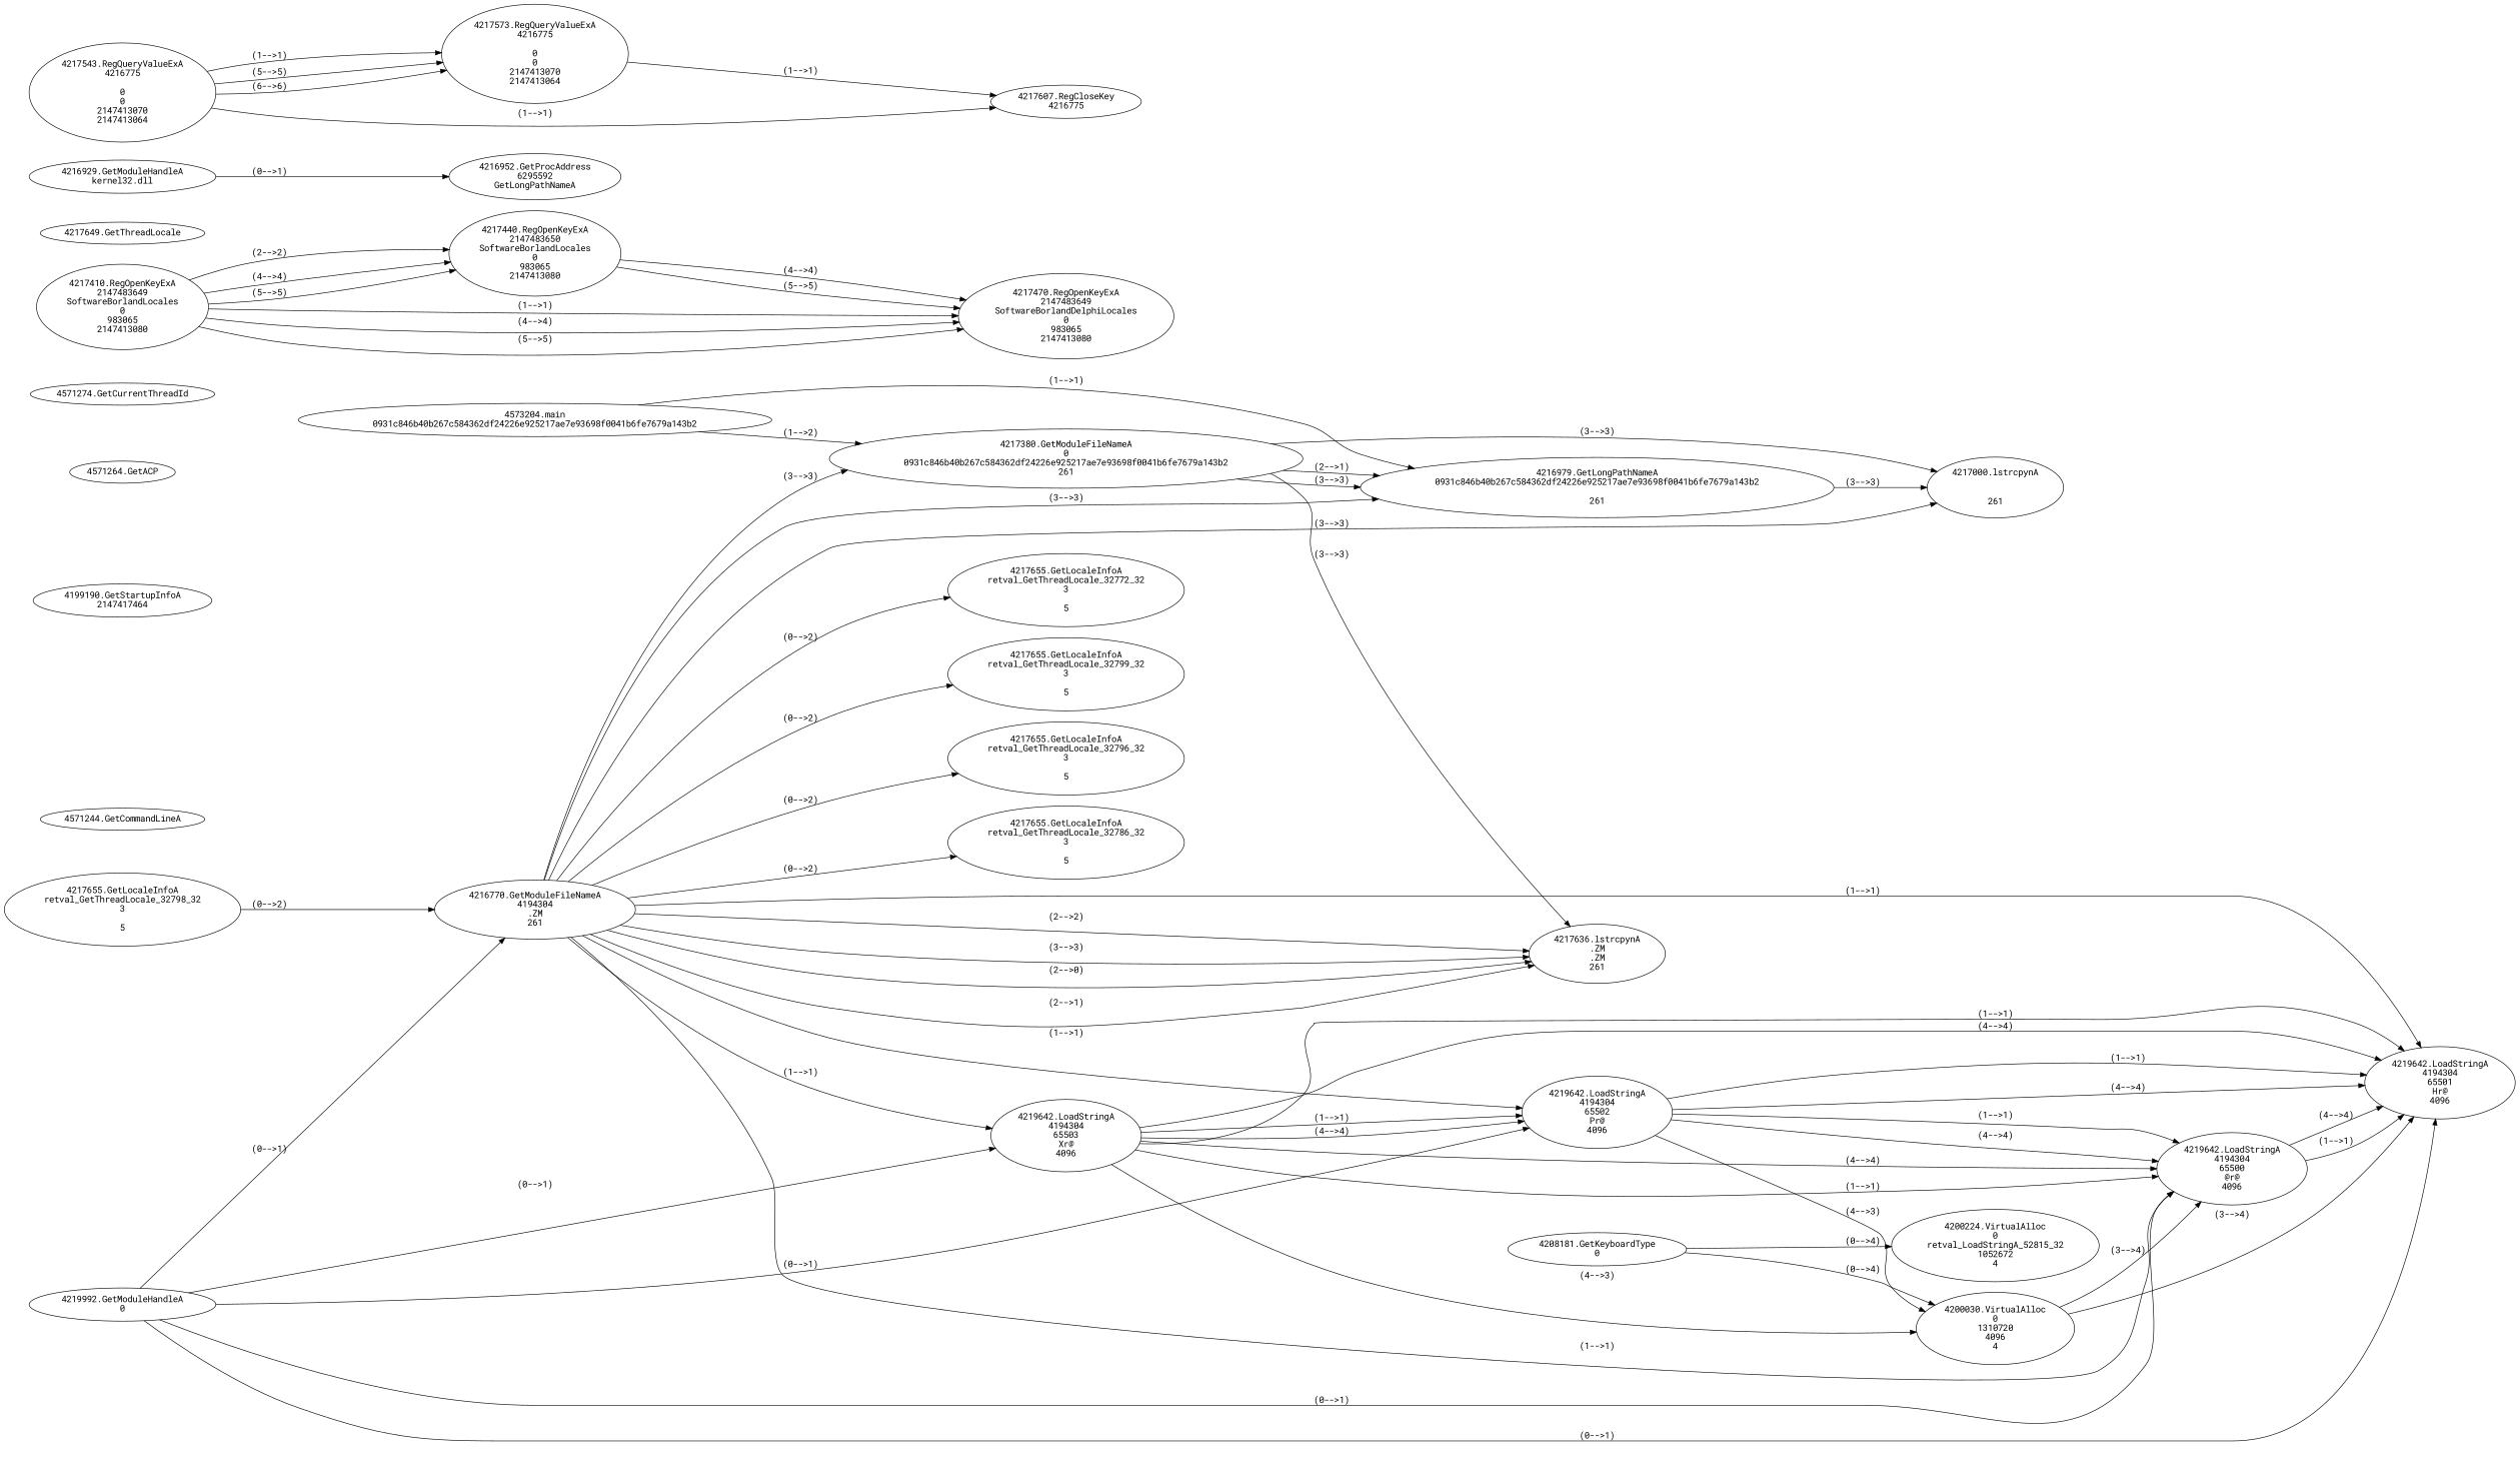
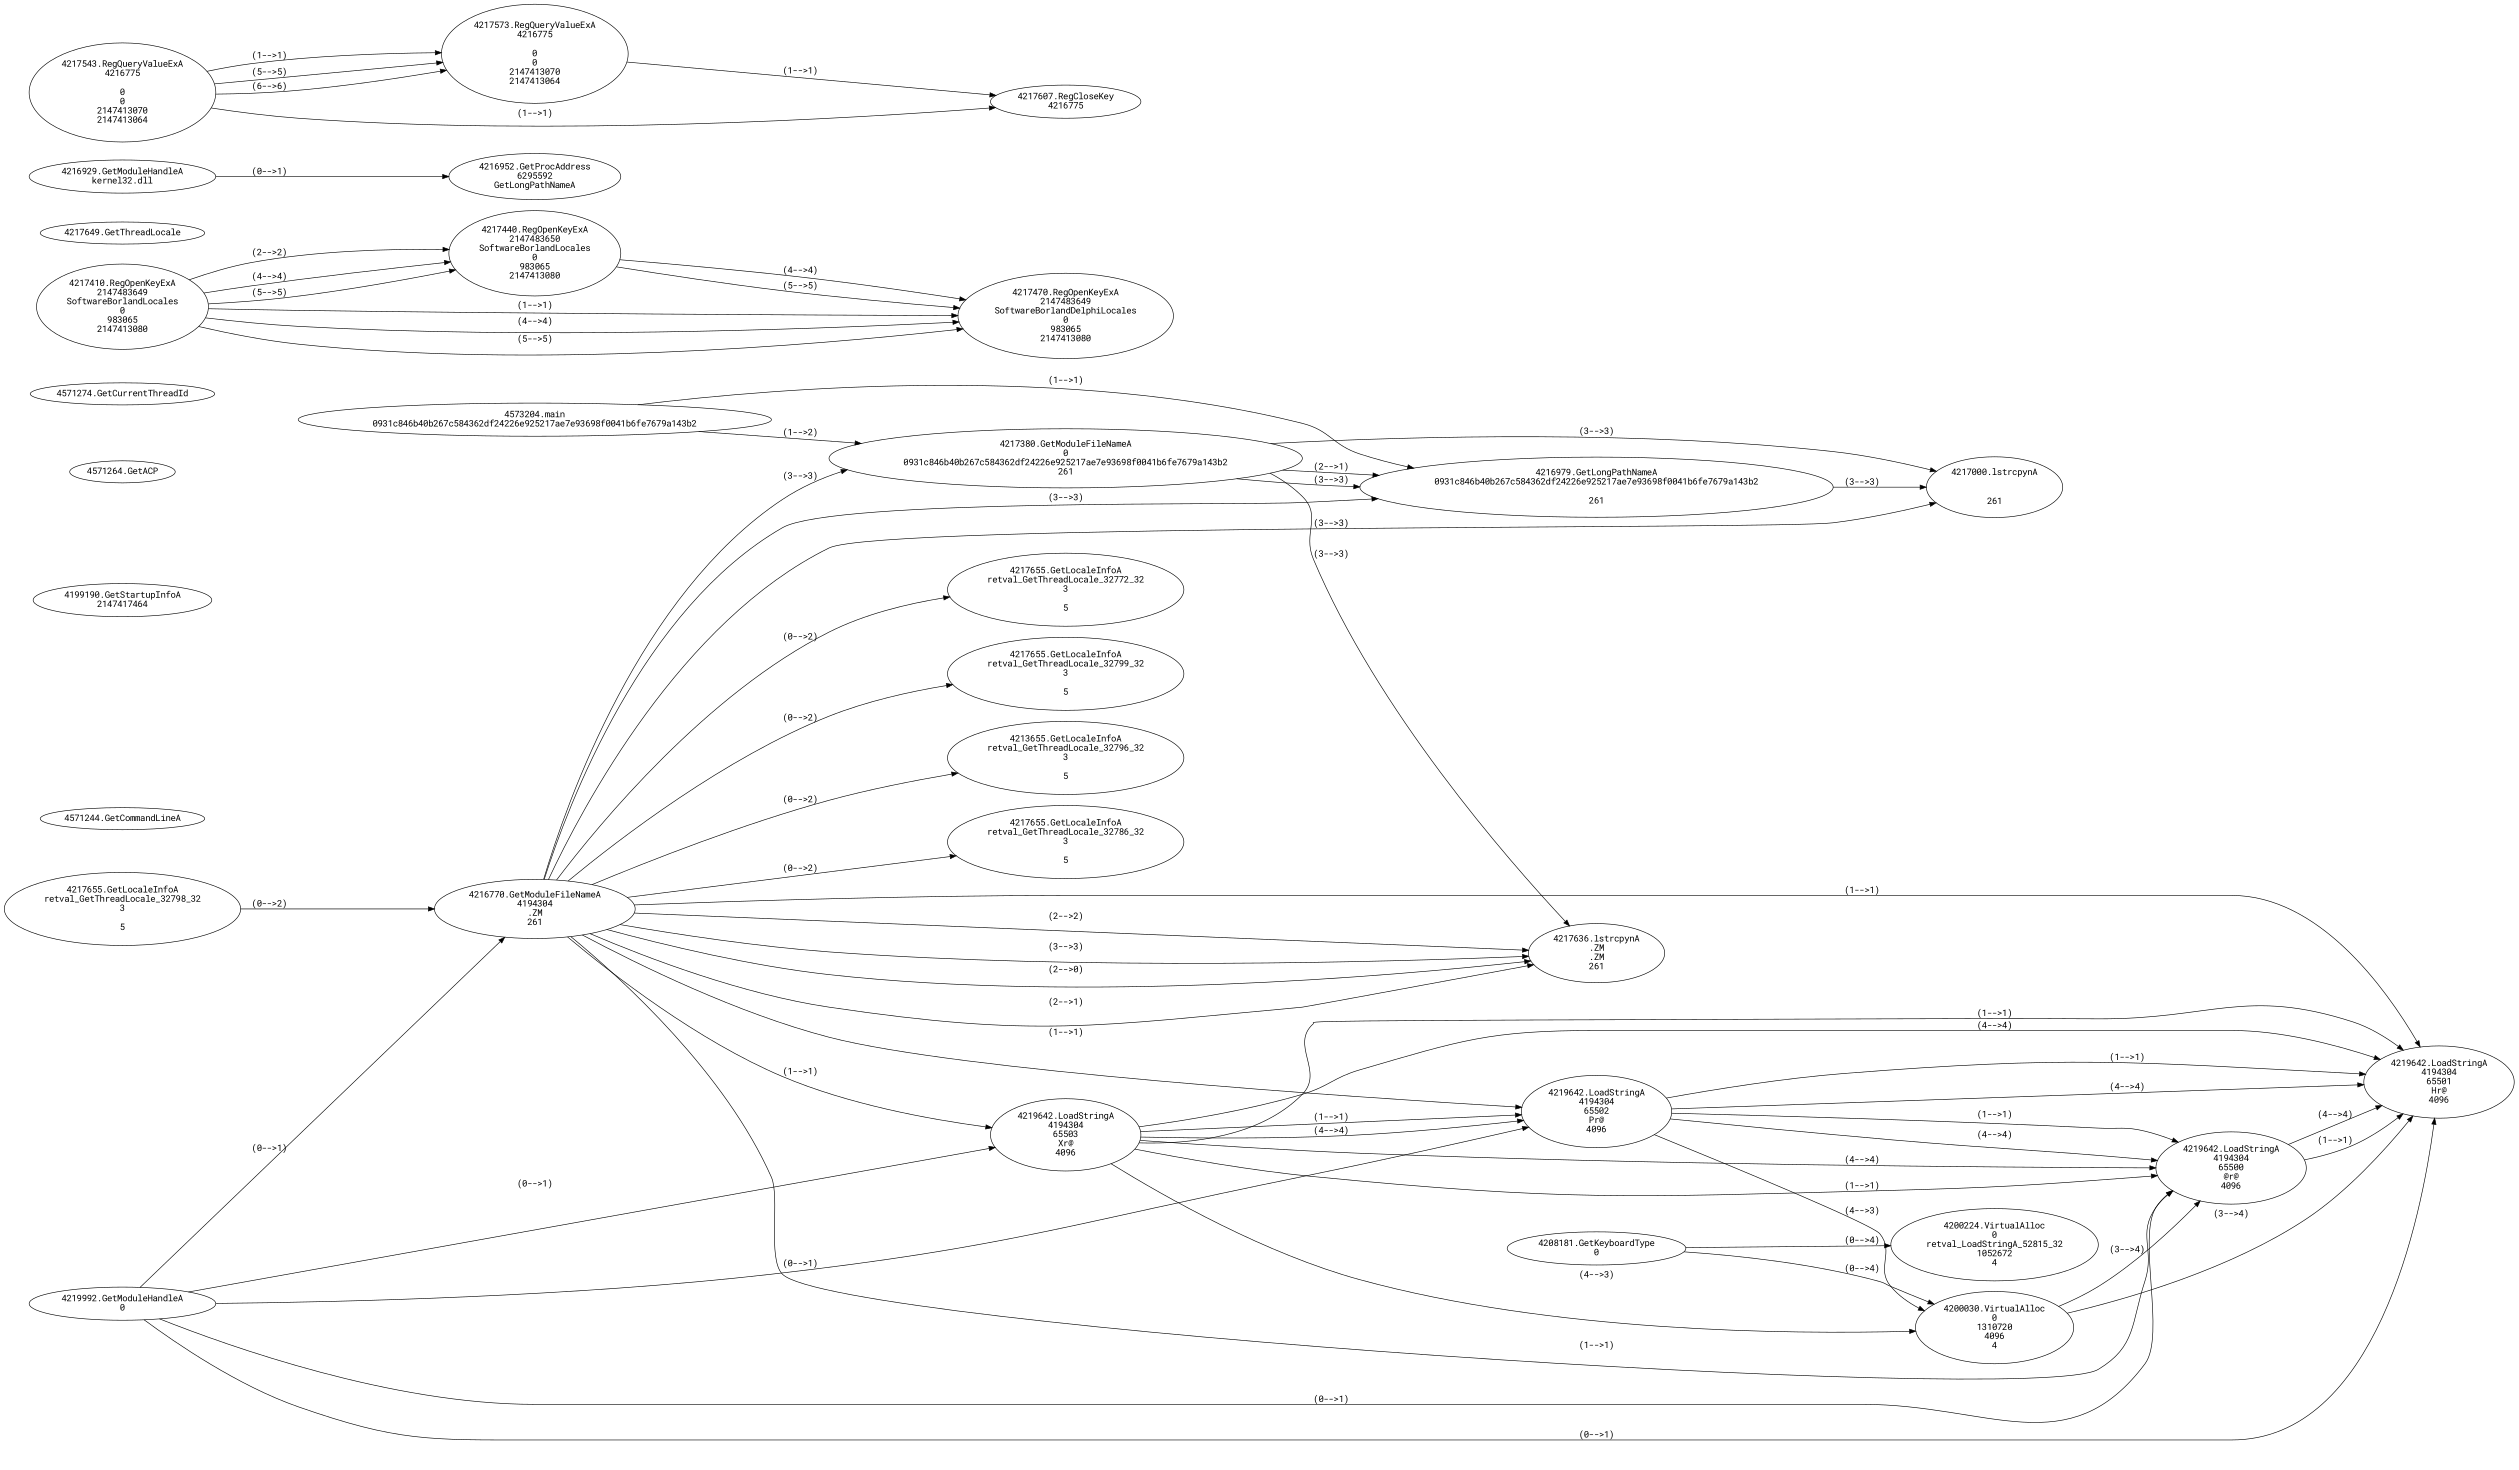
  digraph {
    fontname="Roboto Mono"
    rankdir=LR
    node [fontname="Roboto Mono"]
    edge [fontname="Roboto Mono"]
    n1 [label="4573204.main\n0931c846b40b267c584362df24226e925217ae7e93698f0041b6fe7679a143b2"]
    n2 [label="4217380.GetModuleFileNameA\n0\n0931c846b40b267c584362df24226e925217ae7e93698f0041b6fe7679a143b2\n261"]
    n3 [label="4216979.GetLongPathNameA\n0931c846b40b267c584362df24226e925217ae7e93698f0041b6fe7679a143b2\n\n261"]
    n4 [label="4217636.lstrcpynA\n.ZM\n.ZM\n261"]
    n5 [label="4217000.lstrcpynA\n\n\n261"]
    n6 [label="4219992.GetModuleHandleA\n0"]
    n7 [label="4216770.GetModuleFileNameA\n4194304\n.ZM\n261"]
    n8 [label="4219642.LoadStringA\n4194304\n65503\nXr@\n4096"]
    n9 [label="4219642.LoadStringA\n4194304\n65502\nPr@\n4096"]
    n10 [label="4219642.LoadStringA\n4194304\n65500\n@r@\n4096"]
    n11 [label="4219642.LoadStringA\n4194304\n65501\nHr@\n4096"]
    n12 [label="4217655.GetLocaleInfoA\nretval_GetThreadLocale_32772_32\n3\n\n5"]
    n13 [label="4217655.GetLocaleInfoA\nretval_GetThreadLocale_32799_32\n3\n\n5"]
-   n14 [label="4217655.GetLocaleInfoA\nretval_GetThreadLocale_32796_32\n3\n\n5"]
+   n14 [label="4213655.GetLocaleInfoA\nretval_GetThreadLocale_32796_32\n3\n\n5"]
    n15 [label="4217655.GetLocaleInfoA\nretval_GetThreadLocale_32786_32\n3\n\n5"]
    n16 [label="4200030.VirtualAlloc\n0\n1310720\n4096\n4"]
    n17 [label="4208181.GetKeyboardType\n0"]
    n18 [label="4200224.VirtualAlloc\n0\nretval_LoadStringA_52815_32\n1052672\n4"]
    n19 [label="4571244.GetCommandLineA\n"]
    n20 [label="4199190.GetStartupInfoA\n2147417464"]
    n21 [label="4571264.GetACP\n"]
    n22 [label="4571274.GetCurrentThreadId\n"]
    n23 [label="4217655.GetLocaleInfoA\nretval_GetThreadLocale_32798_32\n3\n\n5"]
    n24 [label="4217410.RegOpenKeyExA\n2147483649\nSoftware\Borland\Locales\n0\n983065\n2147413080"]
    n25 [label="4217440.RegOpenKeyExA\n2147483650\nSoftware\Borland\Locales\n0\n983065\n2147413080"]
    n26 [label="4217470.RegOpenKeyExA\n2147483649\nSoftware\Borland\Delphi\Locales\n0\n983065\n2147413080"]
    n27 [label="4217649.GetThreadLocale\n"]
    n28 [label="4216929.GetModuleHandleA\nkernel32.dll"]
    n29 [label="4216952.GetProcAddress\n6295592\nGetLongPathNameA"]
    n30 [label="4217543.RegQueryValueExA\n4216775\n\n0\n0\n2147413070\n2147413064"]
    n31 [label="4217573.RegQueryValueExA\n4216775\n\n0\n0\n2147413070\n2147413064"]
    n32 [label="4217607.RegCloseKey\n4216775"]
    n1 -> n2 [label="(1-->2)"]
    n1 -> n3 [label="(1-->1)"]
    n2 -> n3 [label="(2-->1)"]
    n2 -> n3 [label="(3-->3)"]
    n2 -> n4 [label="(3-->3)"]
    n2 -> n5 [label="(3-->3)"]
    n3 -> n5 [label="(3-->3)"]
    n6 -> n7 [label="(0-->1)"]
    n6 -> n8 [label="(0-->1)"]
    n6 -> n9 [label="(0-->1)"]
    n6 -> n10 [label="(0-->1)"]
    n6 -> n11 [label="(0-->1)"]
    n7 -> n2 [label="(3-->3)"]
    n7 -> n3 [label="(3-->3)"]
    n7 -> n4 [label="(2-->1)"]
    n7 -> n4 [label="(2-->2)"]
    n7 -> n4 [label="(3-->3)"]
    n7 -> n4 [label="(2-->0)"]
    n7 -> n5 [label="(3-->3)"]
    n7 -> n8 [label="(1-->1)"]
    n7 -> n9 [label="(1-->1)"]
    n7 -> n10 [label="(1-->1)"]
    n7 -> n11 [label="(1-->1)"]
    n7 -> n12 [label="(0-->2)"]
    n7 -> n13 [label="(0-->2)"]
    n7 -> n14 [label="(0-->2)"]
    n7 -> n15 [label="(0-->2)"]
    n8 -> n9 [label="(1-->1)"]
    n8 -> n9 [label="(4-->4)"]
    n8 -> n10 [label="(1-->1)"]
    n8 -> n10 [label="(4-->4)"]
    n8 -> n11 [label="(1-->1)"]
    n8 -> n11 [label="(4-->4)"]
    n8 -> n16 [label="(4-->3)"]
    n9 -> n10 [label="(1-->1)"]
    n9 -> n10 [label="(4-->4)"]
    n9 -> n11 [label="(1-->1)"]
    n9 -> n11 [label="(4-->4)"]
    n9 -> n16 [label="(4-->3)"]
    n10 -> n11 [label="(1-->1)"]
    n10 -> n11 [label="(4-->4)"]
    n16 -> n10 [label="(3-->4)"]
    n16 -> n11 [label="(3-->4)"]
    n17 -> n16 [label="(0-->4)"]
    n17 -> n18 [label="(0-->4)"]
    n23 -> n7 [label="(0-->2)"]
    n24 -> n25 [label="(2-->2)"]
    n24 -> n25 [label="(4-->4)"]
    n24 -> n25 [label="(5-->5)"]
    n24 -> n26 [label="(1-->1)"]
    n24 -> n26 [label="(4-->4)"]
    n24 -> n26 [label="(5-->5)"]
    n25 -> n26 [label="(4-->4)"]
    n25 -> n26 [label="(5-->5)"]
    n28 -> n29 [label="(0-->1)"]
    n30 -> n31 [label="(1-->1)"]
    n30 -> n31 [label="(5-->5)"]
    n30 -> n31 [label="(6-->6)"]
    n30 -> n32 [label="(1-->1)"]
    n31 -> n32 [label="(1-->1)"]
  }
